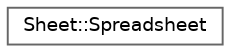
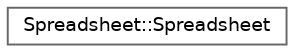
  digraph {
    rankdir=LR
-   n1 [color=grey40 fillcolor=white fontname=Helvetica fontsize=10 height=0.2 label="Sheet::Spreadsheet" shape=box style=filled width=0.4]
+   n1 [color=grey40 fillcolor=white fontname=Helvetica fontsize=10 height=0.2 label="Spreadsheet::Spreadsheet" shape=box style=filled width=0.4]
  }
